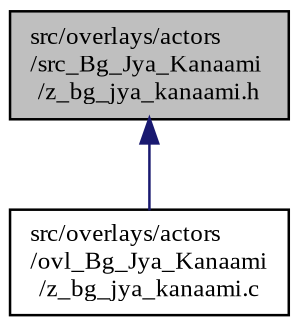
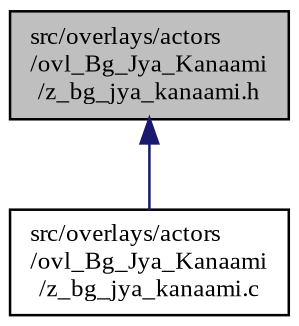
  digraph {
    fontname="Liberation Serif"
    node [color=black fontname="Liberation Serif" fontsize=10 shape=record style=filled]
-   n1 [fillcolor=grey75 fontcolor=black height=0.2 label="src/overlays/actors\l/src_Bg_Jya_Kanaami\l/z_bg_jya_kanaami.h" width=0.4]
+   n1 [fillcolor=grey75 fontcolor=black height=0.2 label="src/overlays/actors\l/ovl_Bg_Jya_Kanaami\l/z_bg_jya_kanaami.h" width=0.4]
    n2 [fillcolor=white height=0.2 label="src/overlays/actors\l/ovl_Bg_Jya_Kanaami\l/z_bg_jya_kanaami.c" width=0.4]
    n1 -> n2 [color=midnightblue dir=back fontname="Liberation Serif" fontsize=10 labelfontname=Helvetica labelfontsize=10 style=solid]
  }
